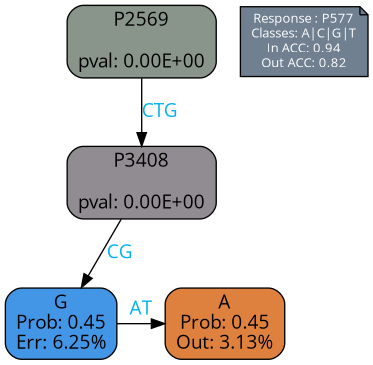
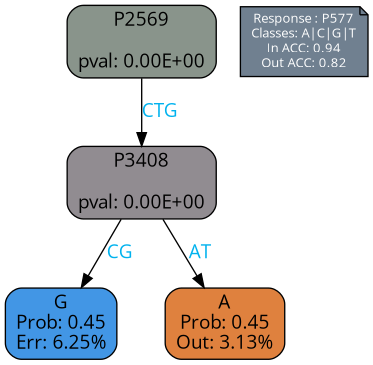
  digraph {
    fontname="Open Sans"
    ranksep=equally
    splines=polylines
    node [color=black fontname="Open Sans" shape=box style="filled, rounded"]
    edge [fontcolor=deepskyblue2 fontname="Open Sans"]
    n1 [fillcolor="#df813e" label="A\nProb: 0.45\nOut: 3.13%"]
    n2 [fillcolor="#4296e5" label="G\nProb: 0.45\nErr: 6.25%"]
    n3 [align=left fillcolor=slategray fontcolor=white fontsize=10 label="Response : P577\nClasses: A|C|G|T\nIn ACC: 0.94\nOut ACC: 0.82\n" shape=note style=filled]
    n4 [fillcolor="#89948b" label="P2569\n\npval: 0.00E+00"]
    n5 [fillcolor="#918c91" label="P3408\n\npval: 0.00E+00"]
    subgraph sub_1 {
      rank=same
      n1
      n2
    }
    subgraph sub_2 {
      rank=same
      n3
      n4
    }
    n4 -> n5 [label=CTG]
-   n2 -> n1 [label=AT]
+   n5 -> n1 [label=AT]
    n5 -> n2 [label=CG]
  }
